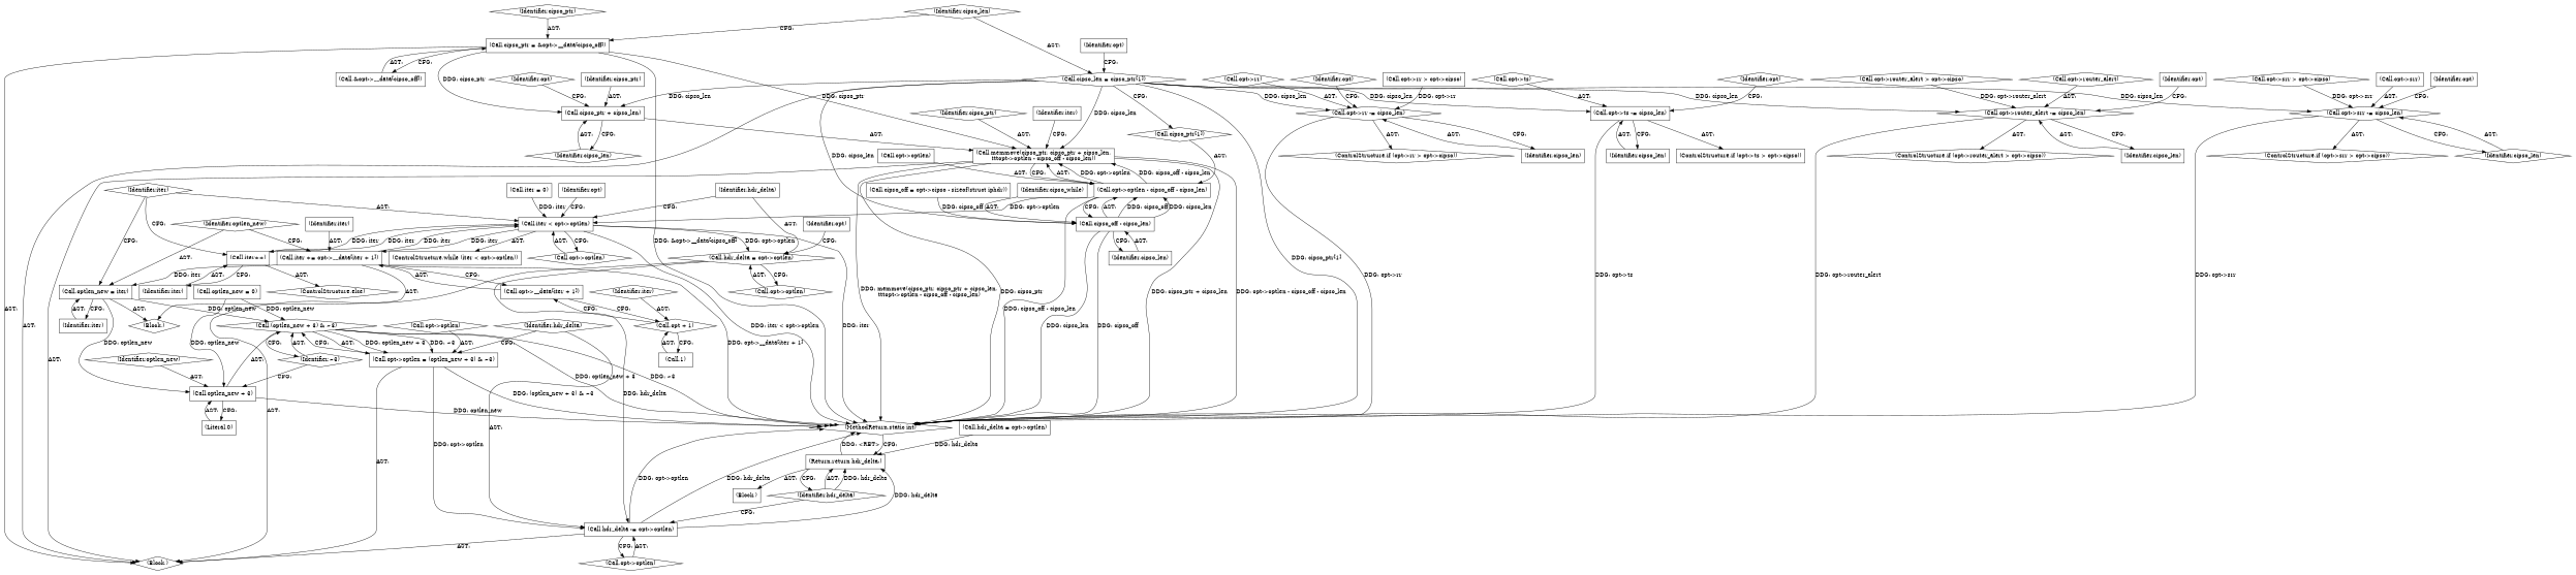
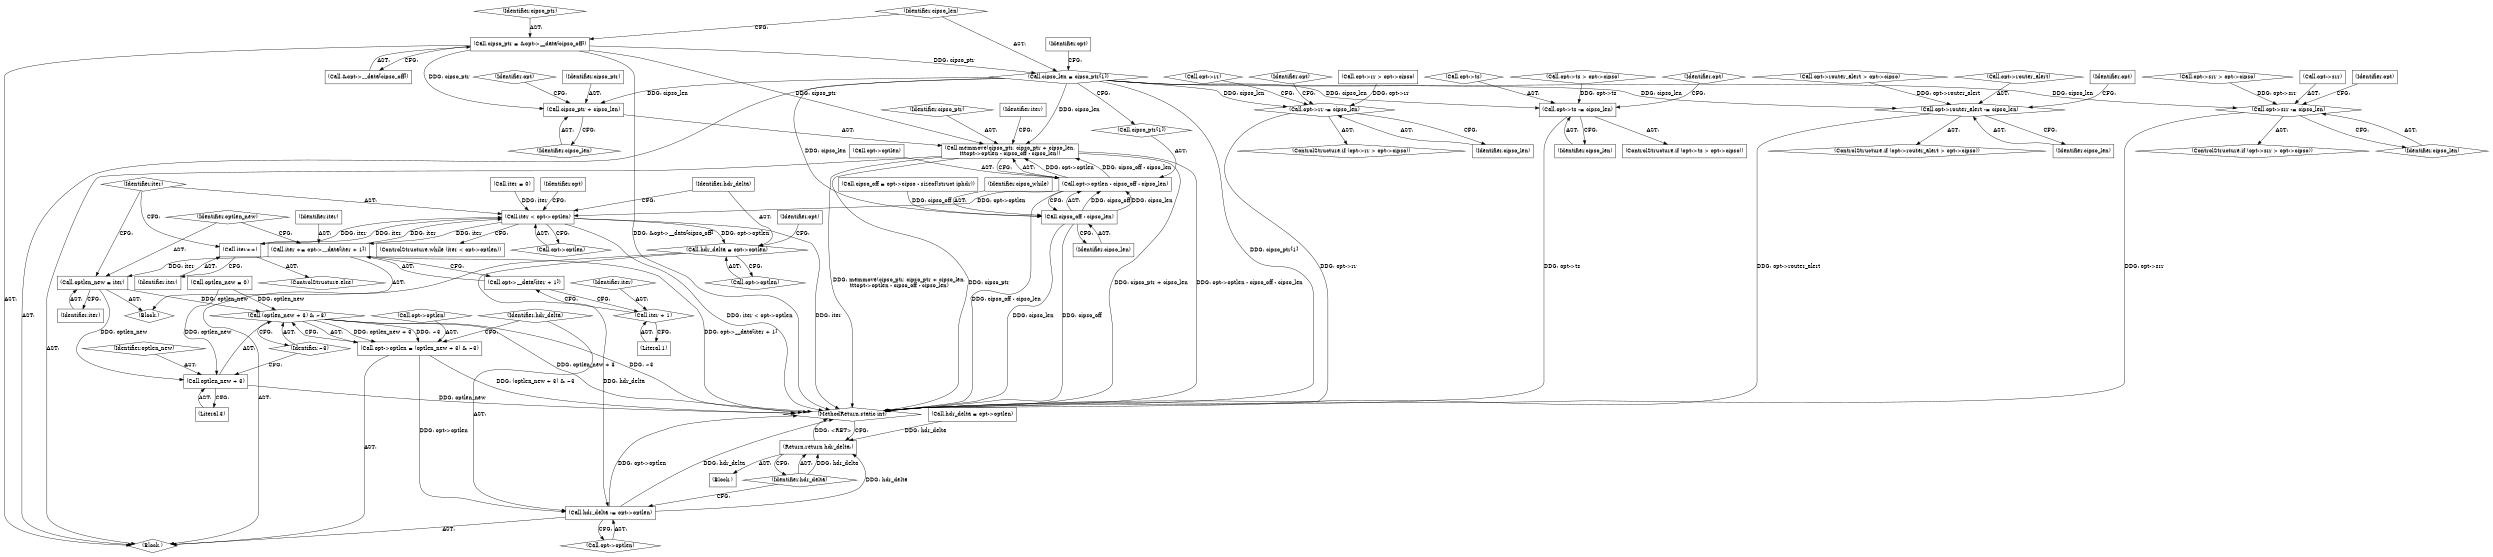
  digraph {
    node [shape=box]
    n1 [label="(Call,cipso_len = cipso_ptr[1])" shape=diamond]
    n2 [label="(Call,opt->srr -= cipso_len)" shape=diamond]
    n3 [label="(Call,opt->rr -= cipso_len)" shape=diamond]
    n4 [label="(Call,opt->ts -= cipso_len)"]
    n5 [label="(Call,opt->router_alert -= cipso_len)" shape=diamond]
    n6 [label="(Call,memmove(cipso_ptr, cipso_ptr + cipso_len,\n\t\t\topt->optlen - cipso_off - cipso_len))"]
    n7 [label="(Call,cipso_ptr + cipso_len)"]
    n8 [label="(Call,cipso_off - cipso_len)"]
    n9 [label="(Call,cipso_ptr[1])" shape=diamond]
    n10 [label="(MethodReturn,static int)" shape=diamond]
    n11 [label="(Block,)" shape=diamond]
    n12 [label="(ControlStructure,if (opt->srr > opt->cipso))" shape=diamond]
    n13 [label="(Identifier,cipso_len)" shape=diamond]
    n14 [label="(ControlStructure,if (opt->rr > opt->cipso))" shape=diamond]
    n15 [label="(Identifier,cipso_len)"]
    n16 [label="(Identifier,cipso_len)"]
    n17 [label="(ControlStructure,if (opt->ts > opt->cipso))"]
    n18 [label="(ControlStructure,if (opt->router_alert > opt->cipso))" shape=diamond]
    n19 [label="(Identifier,cipso_len)"]
    n20 [label="(Call,opt->optlen - cipso_off - cipso_len)"]
    n21 [label="(Identifier,cipso_len)" shape=diamond]
    n22 [label="(Identifier,cipso_len)"]
    n23 [label="(Return,return hdr_delta;)"]
    n24 [label="(Call,cipso_ptr = &opt->__data[cipso_off])"]
    n25 [label="(Call,&opt->__data[cipso_off])"]
    n26 [label="(Call,iter < opt->optlen)"]
    n27 [label="(Call,iter += opt->__data[iter + 1])"]
    n28 [label="(Call,iter++)"]
    n29 [label="(Call,hdr_delta = opt->optlen)" shape=diamond]
    n30 [label="(Call,opt->optlen)" shape=diamond]
    n31 [label="(ControlStructure,while (iter < opt->optlen))"]
    n32 [label="(Call,optlen_new = iter)"]
    n33 [label="(Block,)" shape=diamond]
    n34 [label="(Call,opt->__data[iter + 1])"]
-   n35 [label="(Call,opt + 1)" shape=diamond]
-   n36 [label="(Call,1)"]
+   n35 [label="(Call,iter + 1)" shape=diamond]
+   n36 [label="(Literal,1)"]
    n37 [label="(ControlStructure,else)" shape=diamond]
    n38 [label="(Identifier,iter)"]
    n39 [label="(Call,hdr_delta -= opt->optlen)"]
    n40 [label="(Call,opt->optlen)" shape=diamond]
    n41 [label="(Call,(optlen_new + 3) & ~3)" shape=diamond]
    n42 [label="(Call,optlen_new + 3)"]
    n43 [label="(Identifier,iter)"]
    n44 [label="(Call,opt->optlen = (optlen_new + 3) & ~3)"]
    n45 [label="(Identifier,~3)" shape=diamond]
-   n46 [label="(Literal,0)"]
+   n46 [label="(Literal,3)"]
    n47 [label="(Call,opt->optlen)" shape=diamond]
    n48 [label="(Block,)"]
    n49 [label="(Identifier,hdr_delta)" shape=diamond]
    n50 [label="(Call,iter = 0)"]
    n51 [label="(Call,opt->optlen)" shape=diamond]
    n52 [label="(Identifier,cipso_len)" shape=diamond]
    n53 [label="(Identifier,opt)"]
    n54 [label="(Identifier,optlen_new)" shape=diamond]
    n55 [label="(Identifier,iter)"]
    n56 [label="(Identifier,opt)"]
    n57 [label="(Identifier,opt)" shape=diamond]
    n58 [label="(Call,cipso_off = opt->cipso - sizeof(struct iphdr))"]
    n59 [label="(Call,opt->ts)" shape=diamond]
    n60 [label="(Identifier,optlen_new)" shape=diamond]
    n61 [label="(Identifier,opt)"]
    n62 [label="(Identifier,iter)" shape=diamond]
    n63 [label="(Call,optlen_new = 0)"]
    n64 [label="(Identifier,opt)" shape=diamond]
    n65 [label="(Identifier,opt)"]
    n66 [label="(Call,opt->router_alert > opt->cipso)" shape=diamond]
    n67 [label="(Identifier,cipso_ptr)" shape=diamond]
    n68 [label="(Call,hdr_delta = opt->optlen)"]
+   n69 [label="(Call,opt->ts > opt->cipso)" shape=diamond]
    n70 [label="(Call,opt->optlen)"]
    n71 [label="(Identifier,opt)" shape=diamond]
    n72 [label="(Identifier,hdr_delta)"]
    n73 [label="(Call,opt->srr > opt->cipso)" shape=diamond]
    n74 [label="(Identifier,iter)"]
    n75 [label="(Identifier,cipso_ptr)"]
    n76 [label="(Identifier,iter)" shape=diamond]
    n77 [label="(Identifier,cipso_while)"]
    n78 [label="(Identifier,opt)"]
    n79 [label="(Call,opt->rr > opt->cipso)"]
    n80 [label="(Call,opt->srr)"]
    n81 [label="(Identifier,hdr_delta)" shape=diamond]
    n82 [label="(Call,opt->rr)" shape=diamond]
    n83 [label="(Call,opt->router_alert)" shape=diamond]
    n84 [label="(Identifier,cipso_ptr)" shape=diamond]
    n1 -> n2 [label="DDG: cipso_len"]
    n1 -> n3 [label="DDG: cipso_len"]
    n1 -> n4 [label="DDG: cipso_len"]
    n1 -> n5 [label="DDG: cipso_len"]
    n1 -> n6 [label="DDG: cipso_len"]
    n1 -> n7 [label="DDG: cipso_len"]
    n1 -> n8 [label="DDG: cipso_len"]
    n1 -> n9 [label="CFG: "]
    n1 -> n10 [label="DDG: cipso_ptr[1]"]
    n1 -> n11 [label="AST: "]
    n2 -> n10 [label="DDG: opt->srr"]
    n2 -> n12 [label="AST: "]
    n2 -> n13 [label="CFG: "]
    n3 -> n10 [label="DDG: opt->rr"]
    n3 -> n14 [label="AST: "]
    n3 -> n15 [label="CFG: "]
    n4 -> n10 [label="DDG: opt->ts"]
    n4 -> n16 [label="CFG: "]
    n4 -> n17 [label="AST: "]
    n5 -> n10 [label="DDG: opt->router_alert"]
    n5 -> n18 [label="AST: "]
    n5 -> n19 [label="CFG: "]
    n6 -> n10 [label="DDG: cipso_ptr"]
    n6 -> n10 [label="DDG: cipso_ptr + cipso_len"]
    n6 -> n10 [label="DDG: opt->optlen - cipso_off - cipso_len"]
    n6 -> n10 [label="DDG: memmove(cipso_ptr, cipso_ptr + cipso_len,\n\t\t\topt->optlen - cipso_off - cipso_len)"]
    n6 -> n11 [label="AST: "]
    n6 -> n20 [label="CFG: "]
    n7 -> n6 [label="AST: "]
    n7 -> n21 [label="CFG: "]
    n8 -> n10 [label="DDG: cipso_len"]
    n8 -> n10 [label="DDG: cipso_off"]
    n8 -> n20 [label="AST: "]
    n8 -> n20 [label="DDG: cipso_off"]
    n8 -> n20 [label="DDG: cipso_len"]
    n8 -> n22 [label="CFG: "]
    n9 -> n20 [label="AST: "]
    n10 -> n23 [label="CFG: "]
    n13 -> n2 [label="AST: "]
    n15 -> n3 [label="AST: "]
    n16 -> n4 [label="AST: "]
    n19 -> n5 [label="AST: "]
    n20 -> n6 [label="AST: "]
    n20 -> n6 [label="DDG: opt->optlen"]
    n20 -> n6 [label="DDG: cipso_off - cipso_len"]
    n20 -> n8 [label="CFG: "]
    n20 -> n10 [label="DDG: cipso_off - cipso_len"]
    n20 -> n26 [label="DDG: opt->optlen"]
    n21 -> n7 [label="AST: "]
    n22 -> n8 [label="AST: "]
    n23 -> n10 [label="DDG: <RET>"]
    n23 -> n48 [label="AST: "]
    n23 -> n49 [label="CFG: "]
+   n24 -> n1 [label="DDG: cipso_ptr"]
    n24 -> n6 [label="DDG: cipso_ptr"]
    n24 -> n7 [label="DDG: cipso_ptr"]
    n24 -> n10 [label="DDG: &opt->__data[cipso_off]"]
    n24 -> n11 [label="AST: "]
    n24 -> n25 [label="CFG: "]
    n25 -> n24 [label="AST: "]
    n26 -> n10 [label="DDG: iter < opt->optlen"]
    n26 -> n10 [label="DDG: iter"]
    n26 -> n27 [label="DDG: iter"]
    n26 -> n28 [label="DDG: iter"]
    n26 -> n29 [label="DDG: opt->optlen"]
    n26 -> n30 [label="CFG: "]
-   n26 -> n31 [label="AST: "]
+   n26 -> n31 [label="CFG: "]
    n27 -> n10 [label="DDG: opt->__data[iter + 1]"]
    n27 -> n26 [label="DDG: iter"]
    n27 -> n32 [label="DDG: iter"]
    n27 -> n33 [label="AST: "]
    n27 -> n34 [label="CFG: "]
    n28 -> n26 [label="DDG: iter"]
    n28 -> n37 [label="AST: "]
    n28 -> n38 [label="CFG: "]
    n29 -> n11 [label="AST: "]
    n29 -> n39 [label="DDG: hdr_delta"]
    n29 -> n40 [label="CFG: "]
    n30 -> n26 [label="AST: "]
    n32 -> n33 [label="AST: "]
    n32 -> n41 [label="DDG: optlen_new"]
    n32 -> n42 [label="DDG: optlen_new"]
    n32 -> n43 [label="CFG: "]
    n34 -> n27 [label="AST: "]
    n34 -> n35 [label="CFG: "]
    n35 -> n34 [label="CFG: "]
    n35 -> n36 [label="CFG: "]
    n36 -> n35 [label="AST: "]
    n38 -> n28 [label="AST: "]
    n39 -> n10 [label="DDG: opt->optlen"]
    n39 -> n10 [label="DDG: hdr_delta"]
    n39 -> n11 [label="AST: "]
    n39 -> n23 [label="DDG: hdr_delta"]
    n39 -> n47 [label="CFG: "]
    n40 -> n29 [label="AST: "]
    n41 -> n10 [label="DDG: ~3"]
    n41 -> n10 [label="DDG: optlen_new + 3"]
    n41 -> n44 [label="AST: "]
    n41 -> n44 [label="DDG: optlen_new + 3"]
    n41 -> n44 [label="DDG: ~3"]
    n41 -> n45 [label="CFG: "]
    n42 -> n10 [label="DDG: optlen_new"]
    n42 -> n41 [label="AST: "]
    n42 -> n46 [label="CFG: "]
    n43 -> n32 [label="AST: "]
    n44 -> n10 [label="DDG: (optlen_new + 3) & ~3"]
    n44 -> n11 [label="AST: "]
    n44 -> n39 [label="DDG: opt->optlen"]
    n44 -> n41 [label="CFG: "]
    n45 -> n41 [label="AST: "]
    n45 -> n42 [label="CFG: "]
    n46 -> n42 [label="AST: "]
    n47 -> n39 [label="AST: "]
    n49 -> n23 [label="AST: "]
    n49 -> n23 [label="DDG: hdr_delta"]
    n49 -> n39 [label="CFG: "]
    n50 -> n26 [label="DDG: iter"]
    n51 -> n44 [label="AST: "]
    n52 -> n1 [label="AST: "]
    n52 -> n24 [label="CFG: "]
    n53 -> n26 [label="CFG: "]
    n54 -> n42 [label="AST: "]
    n55 -> n6 [label="CFG: "]
    n56 -> n2 [label="CFG: "]
    n57 -> n3 [label="CFG: "]
    n58 -> n8 [label="DDG: cipso_off"]
    n59 -> n4 [label="AST: "]
    n60 -> n27 [label="CFG: "]
    n60 -> n32 [label="AST: "]
    n61 -> n1 [label="CFG: "]
    n62 -> n35 [label="AST: "]
    n63 -> n41 [label="DDG: optlen_new"]
    n63 -> n42 [label="DDG: optlen_new"]
    n64 -> n7 [label="CFG: "]
    n65 -> n5 [label="CFG: "]
    n66 -> n5 [label="DDG: opt->router_alert"]
    n67 -> n24 [label="AST: "]
    n68 -> n23 [label="DDG: hdr_delta"]
+   n69 -> n4 [label="DDG: opt->ts"]
    n70 -> n20 [label="AST: "]
    n71 -> n4 [label="CFG: "]
    n72 -> n26 [label="CFG: "]
    n72 -> n29 [label="AST: "]
    n73 -> n2 [label="DDG: opt->srr"]
    n74 -> n27 [label="AST: "]
    n75 -> n7 [label="AST: "]
    n76 -> n26 [label="AST: "]
    n76 -> n28 [label="CFG: "]
    n76 -> n32 [label="CFG: "]
    n77 -> n8 [label="AST: "]
    n78 -> n29 [label="CFG: "]
    n79 -> n3 [label="DDG: opt->rr"]
    n80 -> n2 [label="AST: "]
    n81 -> n39 [label="AST: "]
    n81 -> n44 [label="CFG: "]
-   n82 -> n3 [label="AST: "]
+   n82 -> n3 [label="CFG: "]
    n83 -> n5 [label="AST: "]
    n84 -> n6 [label="AST: "]
  }
